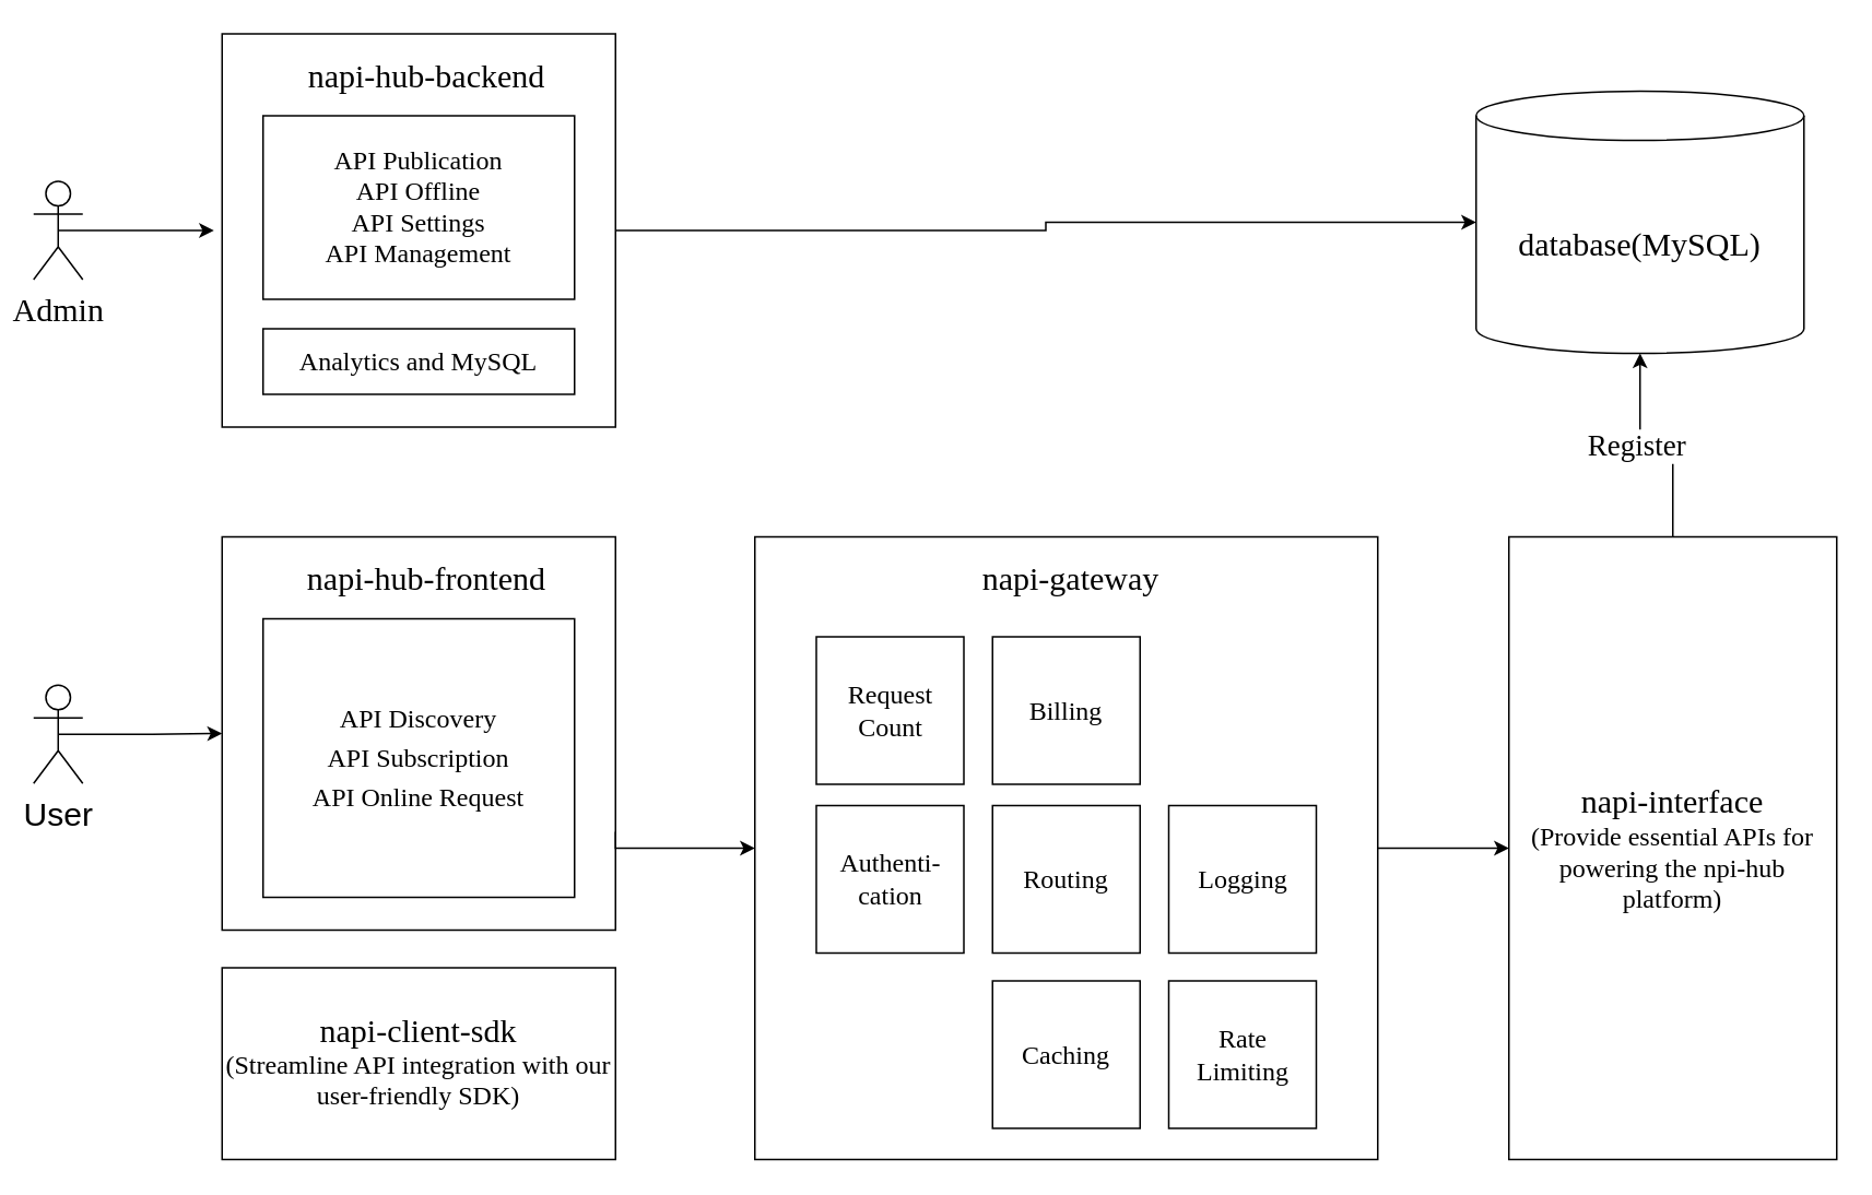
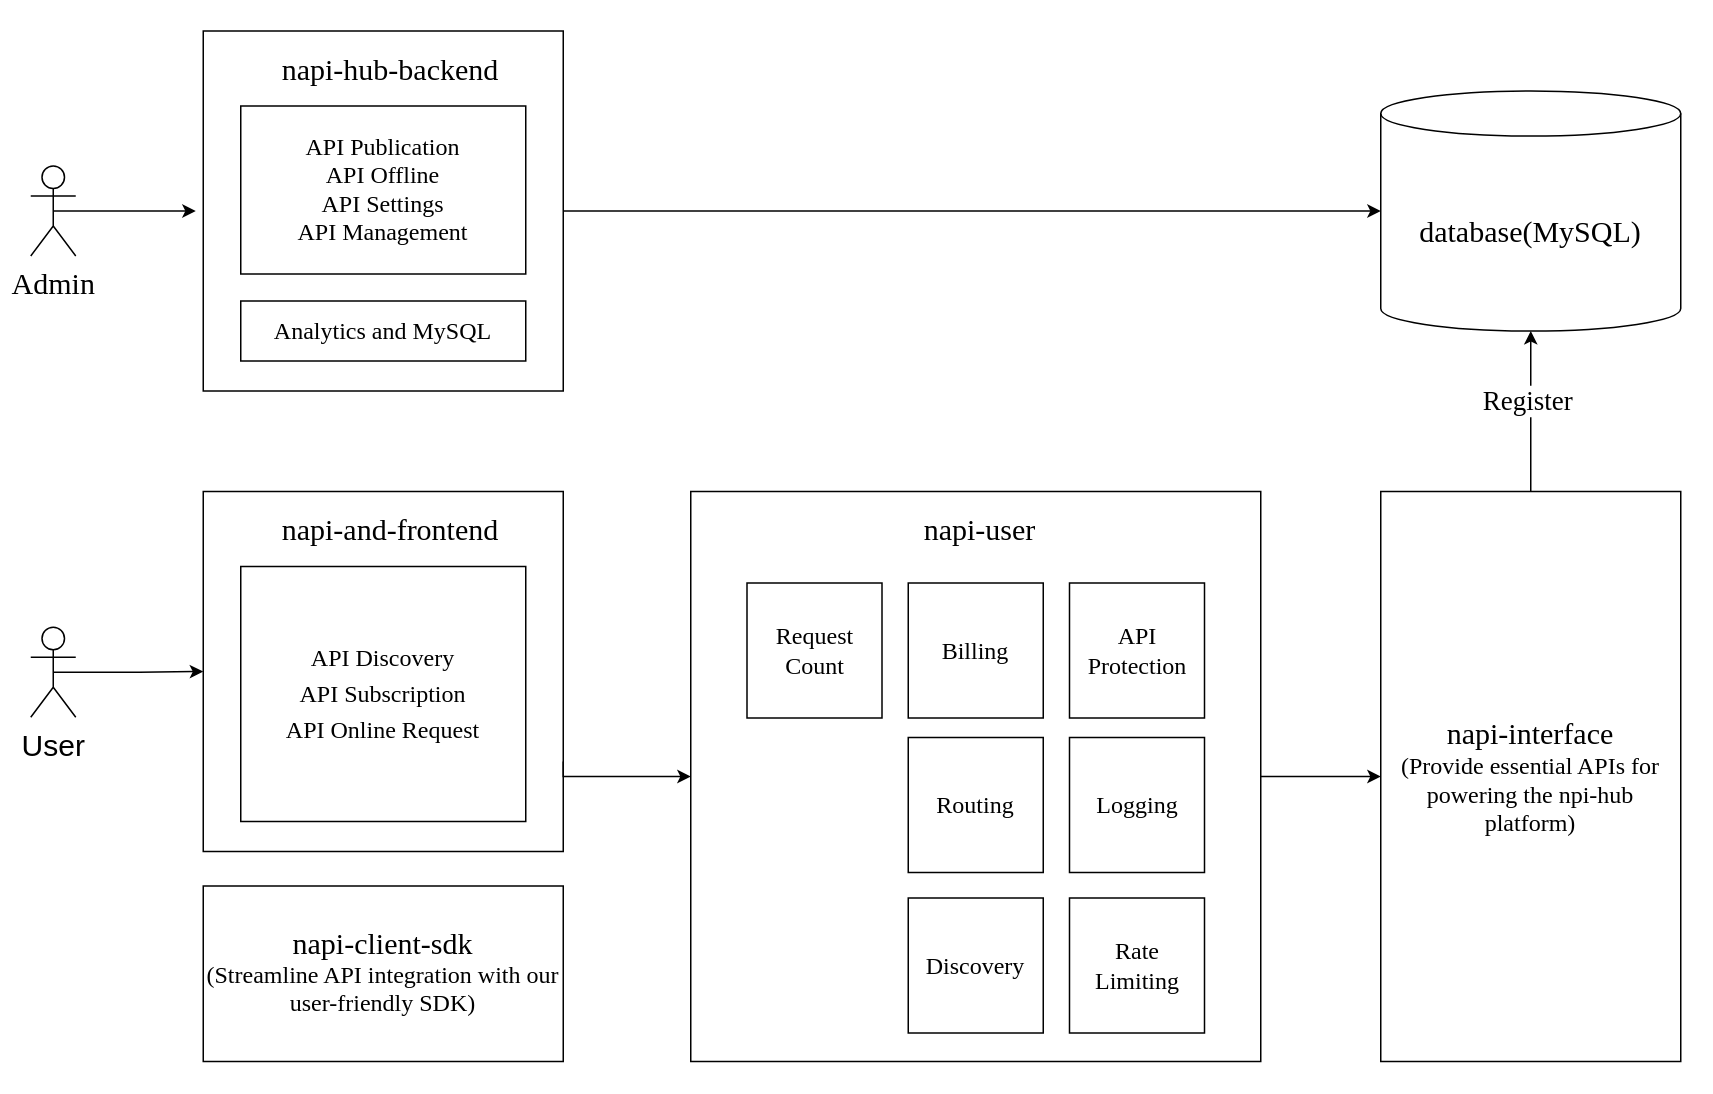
  <mxCell id="0" />
  <mxCell id="1" parent="0" />
  <mxCell id="2" style="edgeStyle=orthogonalEdgeStyle;rounded=0;orthogonalLoop=1;jettySize=auto;html=1;exitX=0.5;exitY=0.5;exitDx=0;exitDy=0;exitPerimeter=0;" parent="1" source="3" edge="1"><mxGeometry relative="1" as="geometry"><mxPoint x="130" y="140" as="targetPoint" /></mxGeometry></mxCell>
  <mxCell id="3" value="&lt;font face=&quot;Comic Sans MS&quot; style=&quot;font-size: 20px;&quot;&gt;Admin&lt;/font&gt;" style="shape=umlActor;verticalLabelPosition=bottom;verticalAlign=top;html=1;outlineConnect=0;" parent="1" vertex="1"><mxGeometry x="20" y="110" width="30" height="60" as="geometry" /></mxCell>
  <mxCell id="4" style="edgeStyle=orthogonalEdgeStyle;rounded=0;orthogonalLoop=1;jettySize=auto;html=1;exitX=0.5;exitY=0.5;exitDx=0;exitDy=0;exitPerimeter=0;entryX=0;entryY=0.5;entryDx=0;entryDy=0;" parent="1" source="5" target="14" edge="1"><mxGeometry relative="1" as="geometry" /></mxCell>
  <mxCell id="5" value="&lt;font style=&quot;font-size: 20px;&quot;&gt;User&lt;/font&gt;" style="shape=umlActor;verticalLabelPosition=bottom;verticalAlign=top;html=1;outlineConnect=0;" parent="1" vertex="1"><mxGeometry x="20" y="417.5" width="30" height="60" as="geometry" /></mxCell>
- <mxCell id="6" value="&lt;font face=&quot;Comic Sans MS&quot; style=&quot;&quot;&gt;&lt;font style=&quot;font-size: 20px;&quot;&gt;database(MySQL)&lt;/font&gt;&lt;br&gt;&lt;/font&gt;" style="shape=cylinder3;whiteSpace=wrap;html=1;boundedLbl=1;backgroundOutline=1;size=15;" parent="1" vertex="1"><mxGeometry x="900" y="55" width="200" height="160" as="geometry" /></mxCell>
+ <mxCell id="6" value="&lt;font face=&quot;Comic Sans MS&quot; style=&quot;&quot;&gt;&lt;font style=&quot;font-size: 20px;&quot;&gt;database(MySQL)&lt;/font&gt;&lt;br&gt;&lt;/font&gt;" style="shape=cylinder3;whiteSpace=wrap;html=1;boundedLbl=1;backgroundOutline=1;size=15;" parent="1" vertex="1"><mxGeometry x="920" y="60" width="200" height="160" as="geometry" /></mxCell>
  <mxCell id="7" value="" style="group" parent="1" vertex="1" connectable="0"><mxGeometry x="135" y="20" width="240" height="240" as="geometry" /></mxCell>
  <mxCell id="8" value="" style="whiteSpace=wrap;html=1;aspect=fixed;" parent="7" vertex="1"><mxGeometry width="240" height="240" as="geometry" /></mxCell>
  <mxCell id="9" value="&lt;font face=&quot;Comic Sans MS&quot; style=&quot;font-size: 16px;&quot;&gt;Analytics and MySQL&lt;/font&gt;" style="rounded=0;whiteSpace=wrap;html=1;" parent="7" vertex="1"><mxGeometry x="25" y="180" width="190" height="40" as="geometry" /></mxCell>
  <mxCell id="10" value="&lt;font face=&quot;Comic Sans MS&quot; style=&quot;font-size: 20px;&quot;&gt;napi-hub-backend&lt;/font&gt;" style="text;html=1;strokeColor=none;fillColor=none;align=center;verticalAlign=middle;whiteSpace=wrap;rounded=0;" parent="7" vertex="1"><mxGeometry x="25" y="10" width="200" height="30" as="geometry" /></mxCell>
  <mxCell id="11" value="&lt;p style=&quot;line-height: 150%;&quot;&gt;&lt;font face=&quot;Comic Sans MS&quot; style=&quot;font-size: 16px;&quot;&gt;API Publication&lt;br&gt;API Offline&lt;br&gt;API Settings&lt;br&gt;API Management&lt;/font&gt;&lt;/p&gt;" style="rounded=0;whiteSpace=wrap;html=1;" parent="7" vertex="1"><mxGeometry x="25" y="50" width="190" height="112" as="geometry" /></mxCell>
  <mxCell id="12" style="edgeStyle=orthogonalEdgeStyle;rounded=0;orthogonalLoop=1;jettySize=auto;html=1;exitX=1;exitY=0.5;exitDx=0;exitDy=0;" parent="1" source="8" target="6" edge="1"><mxGeometry relative="1" as="geometry" /></mxCell>
  <mxCell id="13" value="" style="group;imageWidth=24;" parent="1" vertex="1" connectable="0"><mxGeometry x="135" y="327" width="240" height="240" as="geometry" /></mxCell>
  <mxCell id="14" value="" style="whiteSpace=wrap;html=1;aspect=fixed;" parent="13" vertex="1"><mxGeometry width="240" height="240" as="geometry" /></mxCell>
- <mxCell id="15" value="&lt;font face=&quot;Comic Sans MS&quot; style=&quot;font-size: 20px;&quot;&gt;napi-hub-frontend&lt;/font&gt;" style="text;html=1;strokeColor=none;fillColor=none;align=center;verticalAlign=middle;whiteSpace=wrap;rounded=0;" parent="13" vertex="1"><mxGeometry x="25" y="10" width="200" height="30" as="geometry" /></mxCell>
+ <mxCell id="15" value="&lt;font face=&quot;Comic Sans MS&quot; style=&quot;font-size: 20px;&quot;&gt;napi-and-frontend&lt;/font&gt;" style="text;html=1;strokeColor=none;fillColor=none;align=center;verticalAlign=middle;whiteSpace=wrap;rounded=0;" parent="13" vertex="1"><mxGeometry x="25" y="10" width="200" height="30" as="geometry" /></mxCell>
  <mxCell id="16" value="&lt;p style=&quot;line-height: 150%; font-size: 16px;&quot;&gt;&lt;font face=&quot;Comic Sans MS&quot; style=&quot;font-size: 16px;&quot;&gt;API Discovery&lt;br&gt;&lt;span style=&quot;&quot;&gt;API Subscription&lt;/span&gt;&lt;br&gt;&lt;span style=&quot;&quot;&gt;API Online Request&lt;/span&gt;&lt;/font&gt;&lt;/p&gt;" style="rounded=0;whiteSpace=wrap;html=1;" parent="13" vertex="1"><mxGeometry x="25" y="50" width="190" height="170" as="geometry" /></mxCell>
  <mxCell id="17" value="&lt;p style=&quot;line-height: 150%;&quot;&gt;&lt;font face=&quot;Comic Sans MS&quot; style=&quot;&quot;&gt;&lt;font style=&quot;font-size: 20px;&quot;&gt;napi-client-sdk&lt;/font&gt;&lt;br&gt;&lt;font style=&quot;font-size: 16px;&quot;&gt;(Streamline API integration with our user-friendly SDK)&lt;/font&gt;&lt;br&gt;&lt;/font&gt;&lt;/p&gt;" style="rounded=0;whiteSpace=wrap;html=1;" parent="1" vertex="1"><mxGeometry x="135" y="590" width="240" height="117" as="geometry" /></mxCell>
  <mxCell id="18" value="" style="group" parent="1" vertex="1" connectable="0"><mxGeometry x="460" y="327" width="380" height="380" as="geometry" /></mxCell>
  <mxCell id="19" value="" style="whiteSpace=wrap;html=1;aspect=fixed;" parent="18" vertex="1"><mxGeometry width="380" height="380" as="geometry" /></mxCell>
  <mxCell id="20" value="&lt;font face=&quot;Comic Sans MS&quot; style=&quot;font-size: 16px;&quot;&gt;Request Count&lt;/font&gt;" style="whiteSpace=wrap;html=1;aspect=fixed;" parent="18" vertex="1"><mxGeometry x="37.5" y="61" width="90" height="90" as="geometry" /></mxCell>
  <mxCell id="21" value="&lt;font face=&quot;Comic Sans MS&quot; style=&quot;font-size: 16px;&quot;&gt;Billing&lt;/font&gt;" style="whiteSpace=wrap;html=1;aspect=fixed;" parent="18" vertex="1"><mxGeometry x="145" y="61" width="90" height="90" as="geometry" /></mxCell>
- <mxCell id="23" value="&lt;font face=&quot;Comic Sans MS&quot; style=&quot;font-size: 16px;&quot;&gt;Authenti-cation&lt;/font&gt;" style="whiteSpace=wrap;html=1;aspect=fixed;" parent="18" vertex="1"><mxGeometry x="37.5" y="164" width="90" height="90" as="geometry" /></mxCell>
+ <mxCell id="22" value="&lt;font face=&quot;Comic Sans MS&quot; style=&quot;font-size: 16px;&quot;&gt;API Protection&lt;/font&gt;" style="whiteSpace=wrap;html=1;aspect=fixed;" parent="18" vertex="1"><mxGeometry x="252.5" y="61" width="90" height="90" as="geometry" /></mxCell>
  <mxCell id="24" value="&lt;font face=&quot;Comic Sans MS&quot; style=&quot;font-size: 16px;&quot;&gt;Routing&lt;/font&gt;" style="whiteSpace=wrap;html=1;aspect=fixed;" parent="18" vertex="1"><mxGeometry x="145" y="164" width="90" height="90" as="geometry" /></mxCell>
  <mxCell id="25" value="&lt;font face=&quot;Comic Sans MS&quot; style=&quot;font-size: 16px;&quot;&gt;Logging&lt;/font&gt;" style="whiteSpace=wrap;html=1;aspect=fixed;" parent="18" vertex="1"><mxGeometry x="252.5" y="164" width="90" height="90" as="geometry" /></mxCell>
- <mxCell id="26" value="&lt;font face=&quot;Comic Sans MS&quot; style=&quot;font-size: 16px;&quot;&gt;Caching&lt;/font&gt;" style="whiteSpace=wrap;html=1;aspect=fixed;" parent="18" vertex="1"><mxGeometry x="145" y="271" width="90" height="90" as="geometry" /></mxCell>
+ <mxCell id="26" value="&lt;font face=&quot;Comic Sans MS&quot; style=&quot;font-size: 16px;&quot;&gt;Discovery&lt;/font&gt;" style="whiteSpace=wrap;html=1;aspect=fixed;" parent="18" vertex="1"><mxGeometry x="145" y="271" width="90" height="90" as="geometry" /></mxCell>
  <mxCell id="27" value="&lt;font face=&quot;Comic Sans MS&quot; style=&quot;font-size: 16px;&quot;&gt;Rate Limiting&lt;/font&gt;" style="whiteSpace=wrap;html=1;aspect=fixed;align=center;" parent="18" vertex="1"><mxGeometry x="252.5" y="271" width="90" height="90" as="geometry" /></mxCell>
- <mxCell id="28" value="&lt;font face=&quot;Comic Sans MS&quot; style=&quot;font-size: 20px;&quot;&gt;napi-gateway&lt;/font&gt;" style="text;html=1;strokeColor=none;fillColor=none;align=center;verticalAlign=middle;whiteSpace=wrap;rounded=0;" parent="18" vertex="1"><mxGeometry x="42.5" y="10" width="300" height="30" as="geometry" /></mxCell>
+ <mxCell id="28" value="&lt;font face=&quot;Comic Sans MS&quot; style=&quot;font-size: 20px;&quot;&gt;napi-user&lt;/font&gt;" style="text;html=1;strokeColor=none;fillColor=none;align=center;verticalAlign=middle;whiteSpace=wrap;rounded=0;" parent="18" vertex="1"><mxGeometry x="42.5" y="10" width="300" height="30" as="geometry" /></mxCell>
  <mxCell id="29" value="" style="edgeStyle=orthogonalEdgeStyle;rounded=0;orthogonalLoop=1;jettySize=auto;html=1;" parent="1" source="31" target="6" edge="1"><mxGeometry relative="1" as="geometry" /></mxCell>
  <mxCell id="30" value="&lt;font face=&quot;Comic Sans MS&quot; style=&quot;font-size: 18px;&quot;&gt;Register&lt;/font&gt;" style="edgeLabel;html=1;align=center;verticalAlign=middle;resizable=0;points=[];" parent="29" vertex="1" connectable="0"><mxGeometry x="0.148" y="3" relative="1" as="geometry"><mxPoint as="offset" /></mxGeometry></mxCell>
  <mxCell id="31" value="&lt;font face=&quot;Comic Sans MS&quot; style=&quot;&quot;&gt;&lt;font style=&quot;font-size: 20px;&quot;&gt;napi-interface&lt;br&gt;&lt;/font&gt;&lt;/font&gt;&lt;font face=&quot;Comic Sans MS&quot; style=&quot;&quot;&gt;&lt;font style=&quot;font-size: 16px;&quot;&gt;(Provide essential APIs for powering the npi-hub platform)&lt;/font&gt;&lt;br&gt;&lt;/font&gt;" style="rounded=0;whiteSpace=wrap;html=1;spacingTop=0;" parent="1" vertex="1"><mxGeometry x="920" y="327" width="200" height="380" as="geometry" /></mxCell>
  <mxCell id="32" style="edgeStyle=orthogonalEdgeStyle;rounded=0;orthogonalLoop=1;jettySize=auto;html=1;exitX=1;exitY=0.75;exitDx=0;exitDy=0;entryX=0;entryY=0.5;entryDx=0;entryDy=0;" parent="1" source="14" target="19" edge="1"><mxGeometry relative="1" as="geometry"><Array as="points"><mxPoint x="375" y="517" /></Array></mxGeometry></mxCell>
  <mxCell id="33" style="edgeStyle=orthogonalEdgeStyle;rounded=0;orthogonalLoop=1;jettySize=auto;html=1;exitX=1;exitY=0.5;exitDx=0;exitDy=0;entryX=0;entryY=0.5;entryDx=0;entryDy=0;" parent="1" source="19" target="31" edge="1"><mxGeometry relative="1" as="geometry" /></mxCell>
